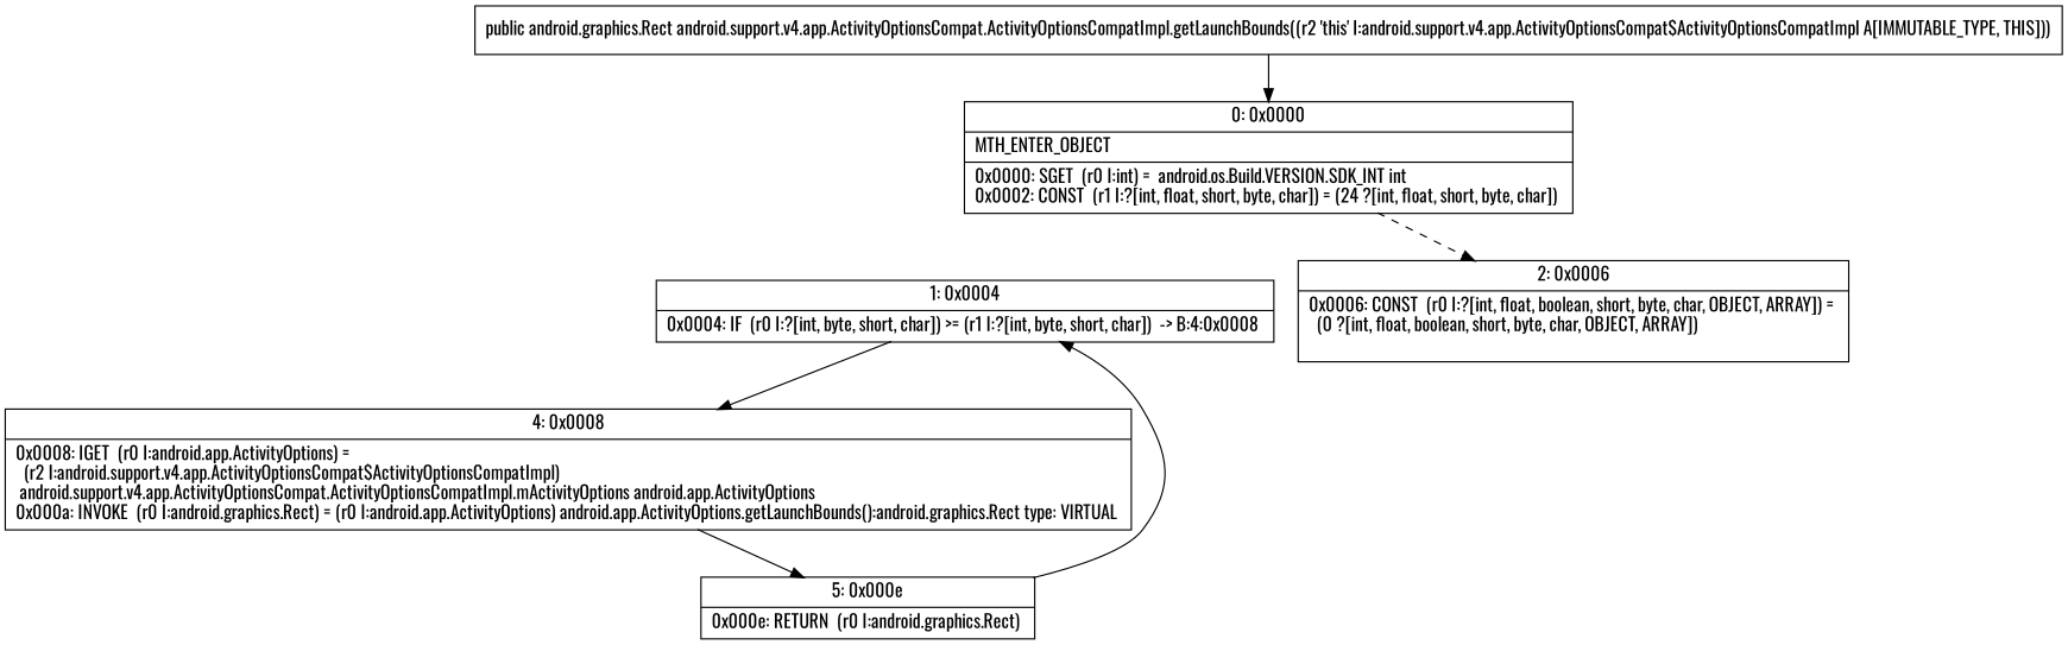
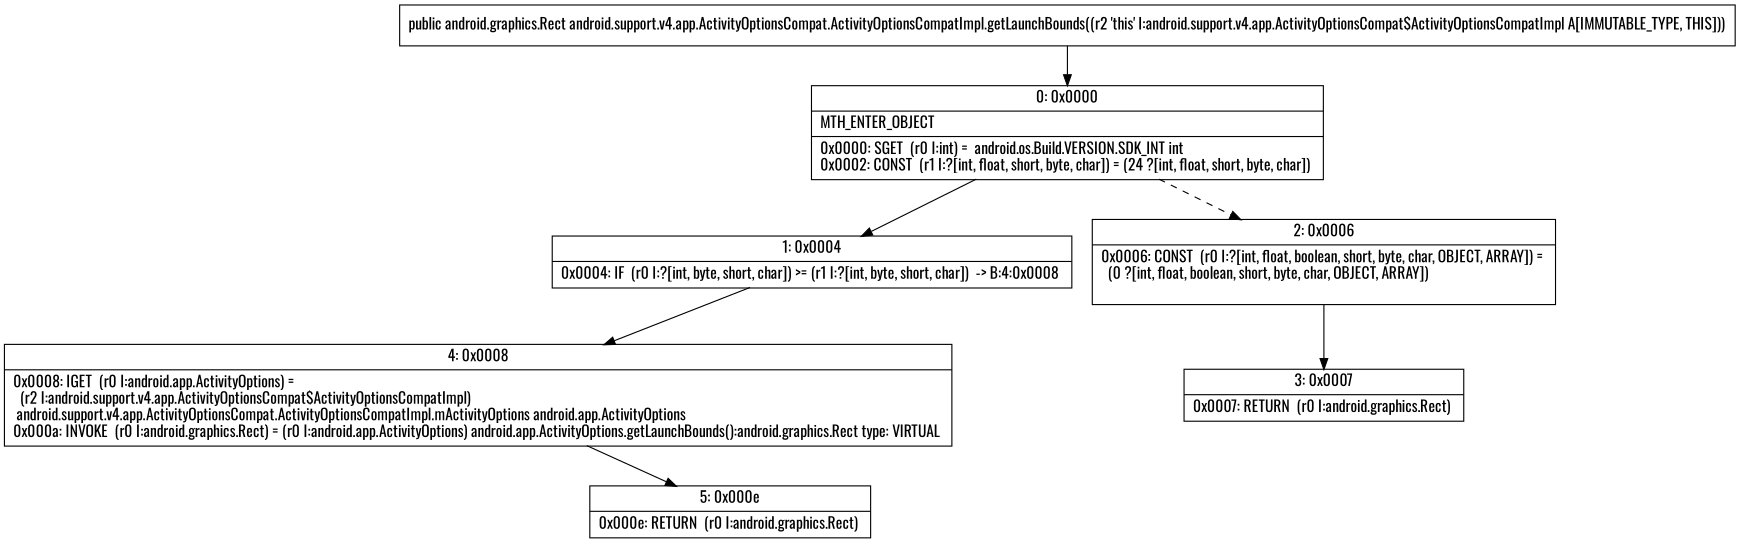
  digraph {
    fontname=Oswald
    node [fontname=Oswald shape=record]
    edge [fontname=Oswald]
    n1 [label="{0\:\ 0x0000|MTH_ENTER_OBJECT\l|0x0000: SGET  (r0 I:int) =  android.os.Build.VERSION.SDK_INT int \l0x0002: CONST  (r1 I:?[int, float, short, byte, char]) = (24 ?[int, float, short, byte, char]) \l}"]
    n2 [label="{1\:\ 0x0004|0x0004: IF  (r0 I:?[int, byte, short, char]) \>= (r1 I:?[int, byte, short, char])  \-\> B:4:0x0008 \l}"]
    n3 [label="{2\:\ 0x0006|0x0006: CONST  (r0 I:?[int, float, boolean, short, byte, char, OBJECT, ARRAY]) = \l  (0 ?[int, float, boolean, short, byte, char, OBJECT, ARRAY])\l \l}"]
    n4 [label="{4\:\ 0x0008|0x0008: IGET  (r0 I:android.app.ActivityOptions) = \l  (r2 I:android.support.v4.app.ActivityOptionsCompat$ActivityOptionsCompatImpl)\l android.support.v4.app.ActivityOptionsCompat.ActivityOptionsCompatImpl.mActivityOptions android.app.ActivityOptions \l0x000a: INVOKE  (r0 I:android.graphics.Rect) = (r0 I:android.app.ActivityOptions) android.app.ActivityOptions.getLaunchBounds():android.graphics.Rect type: VIRTUAL \l}"]
+   n5 [label="{3\:\ 0x0007|0x0007: RETURN  (r0 I:android.graphics.Rect) \l}"]
    n6 [label="{5\:\ 0x000e|0x000e: RETURN  (r0 I:android.graphics.Rect) \l}"]
    n7 [label="{public android.graphics.Rect android.support.v4.app.ActivityOptionsCompat.ActivityOptionsCompatImpl.getLaunchBounds((r2 'this' I:android.support.v4.app.ActivityOptionsCompat$ActivityOptionsCompatImpl A[IMMUTABLE_TYPE, THIS])) }"]
-   n6 -> n2
+   n1 -> n2
    n1 -> n3 [style=dashed]
    n2 -> n4
+   n3 -> n5
    n4 -> n6
    n7 -> n1
  }
